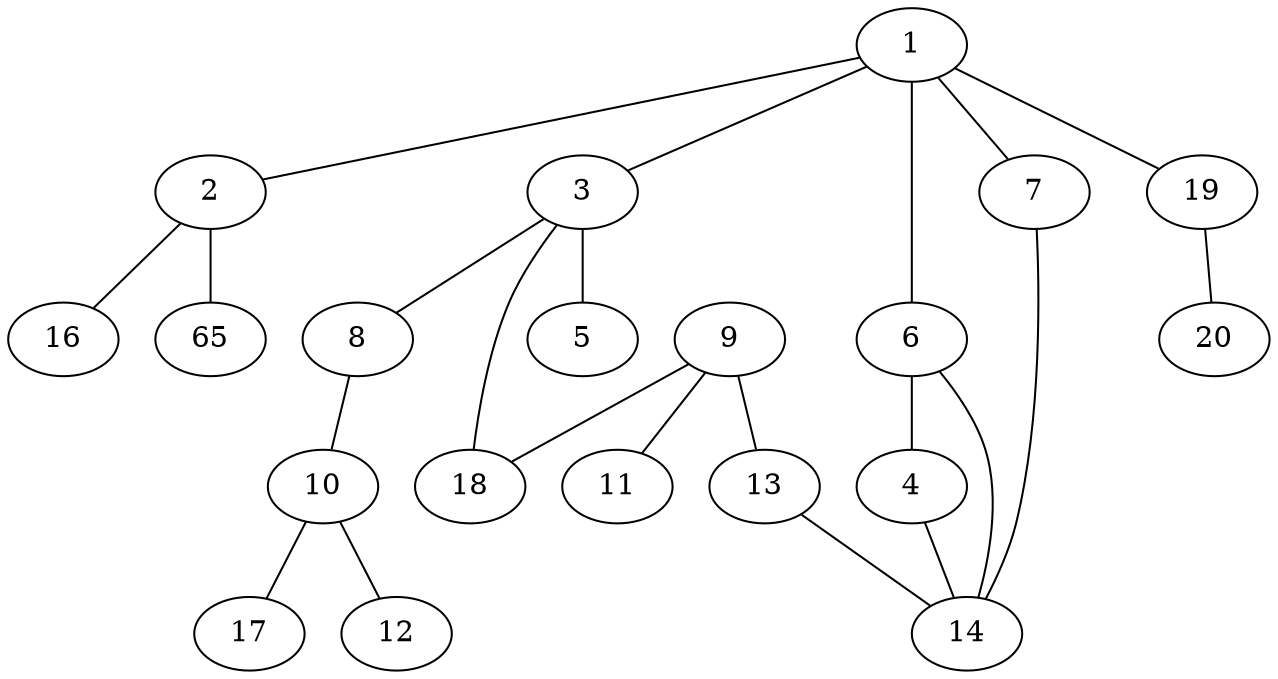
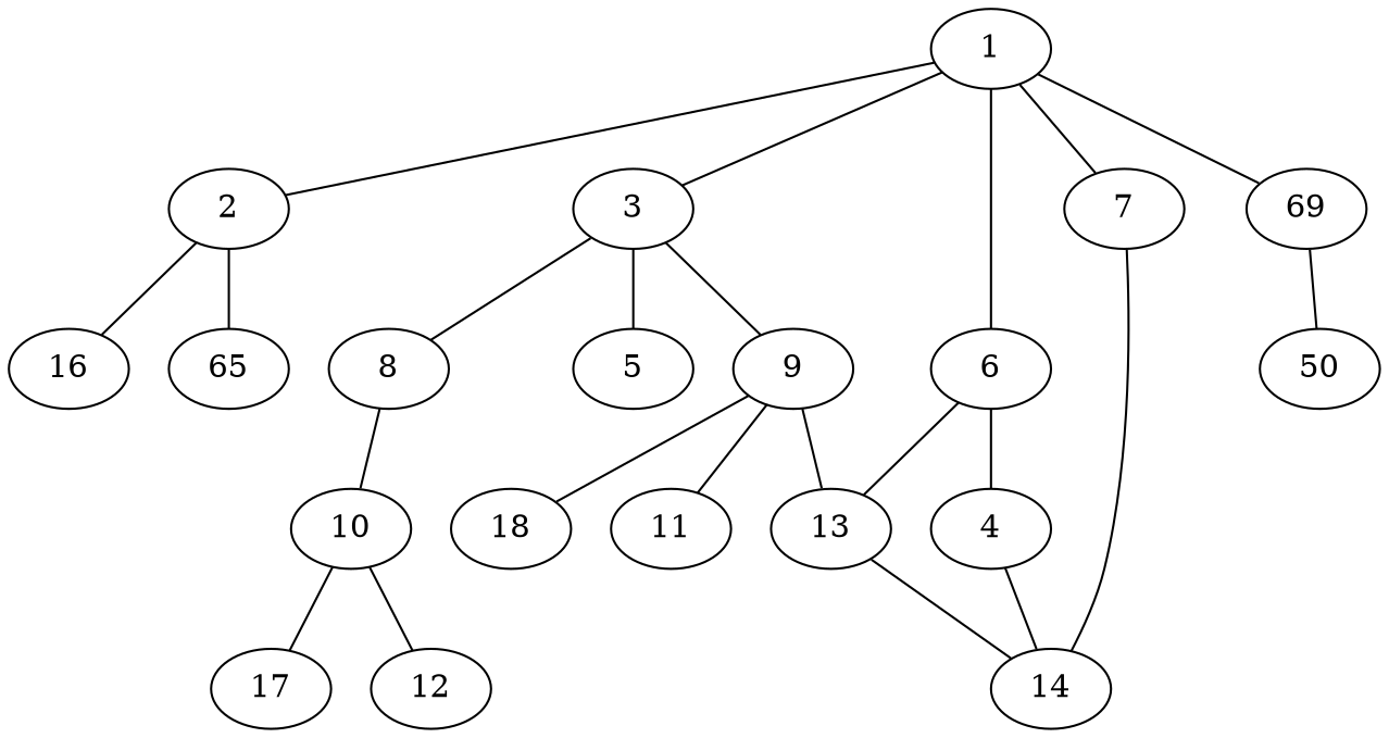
  graph {
    1
    2
    3
    6
    7
-   19
+   19 [label=69]
    n7 [label=65]
    16
    8
    5
    9
    4
    13
    14
    10
-   20
+   20 [label=50]
    11
    18
    12
    17
    1 -- 2
    1 -- 3
    1 -- 6
    1 -- 7
    1 -- 19
    2 -- n7
    2 -- 16
    3 -- 8
    3 -- 5
-   3 -- 18
+   3 -- 9
    6 -- 4
-   6 -- 14
+   6 -- 13
    7 -- 14
    19 -- 20
    8 -- 10
    9 -- 13
    9 -- 11
    9 -- 18
    4 -- 14
    13 -- 14
    10 -- 12
    10 -- 17
  }
